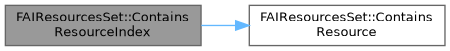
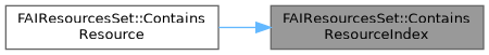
  digraph {
    rankdir=RL
    node [fontname=Helvetica fontsize=10 shape=box style=filled]
    n1 [color=gray40 fillcolor=grey60 fontcolor=black height=0.2 label="FAIResourcesSet::Contains\lResourceIndex" width=0.4]
    n2 [color=grey40 fillcolor=white height=0.2 label="FAIResourcesSet::Contains\lResource" width=0.4]
-   n2 -> n1 [color=steelblue1 dir=back fontname=Helvetica fontsize=10 labelfontname=Helvetica labelfontsize=10 style=solid]
+   n1 -> n2 [color=steelblue1 dir=back fontname=Helvetica fontsize=10 labelfontname=Helvetica labelfontsize=10 style=solid]
  }
